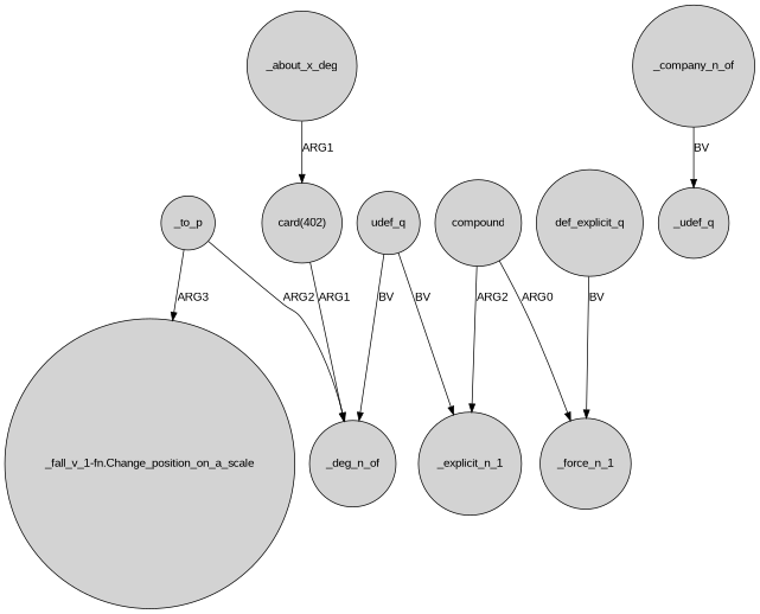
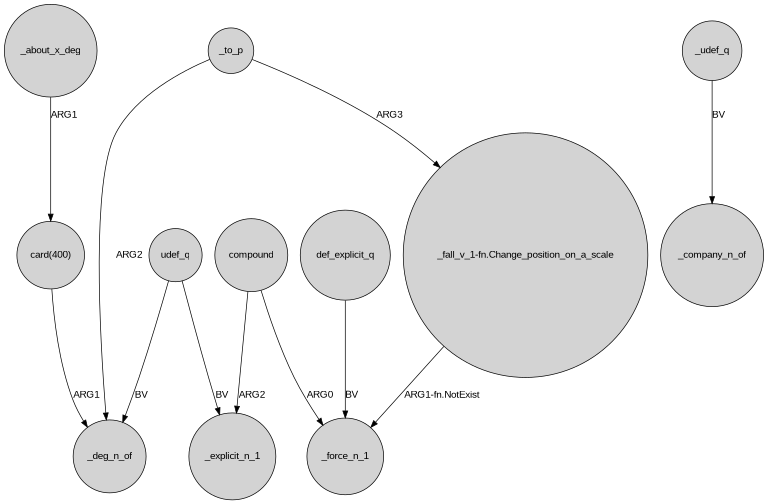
  digraph {
    fontname="Liberation Sans"
    node [fontname="Liberation Sans" shape=circle style=filled]
    edge [fontname="Liberation Sans"]
    "_fall_v_1-fn.Change_position_on_a_scale"
    _force_n_1
    _about_x_deg
-   "card(400)" [label="card(402)"]
+   "card(400)"
    n5 [label=_deg_n_of]
    compound
    n7 [label=_explicit_n_1]
    udef_q
    _to_p
    n10 [label=_udef_q]
    _company_n_of
    def_explicit_q
+   "_fall_v_1-fn.Change_position_on_a_scale" -> _force_n_1 [label="ARG1-fn.NotExist"]
    _about_x_deg -> "card(400)" [label=ARG1]
    "card(400)" -> n5 [label=ARG1]
    compound -> _force_n_1 [label=ARG0]
    compound -> n7 [label=ARG2]
    udef_q -> n5 [label=BV]
    udef_q -> n7 [label=BV]
    _to_p -> "_fall_v_1-fn.Change_position_on_a_scale" [label=ARG3]
    _to_p -> n5 [label=ARG2]
-   _company_n_of -> n10 [label=BV]
+   n10 -> _company_n_of [label=BV]
    def_explicit_q -> _force_n_1 [label=BV]
  }
